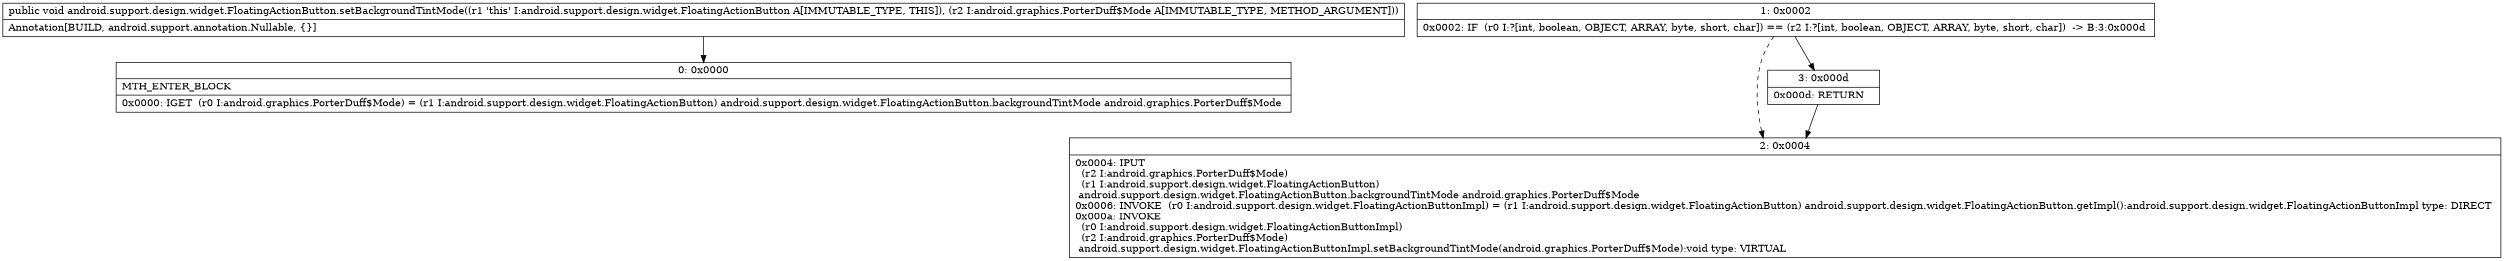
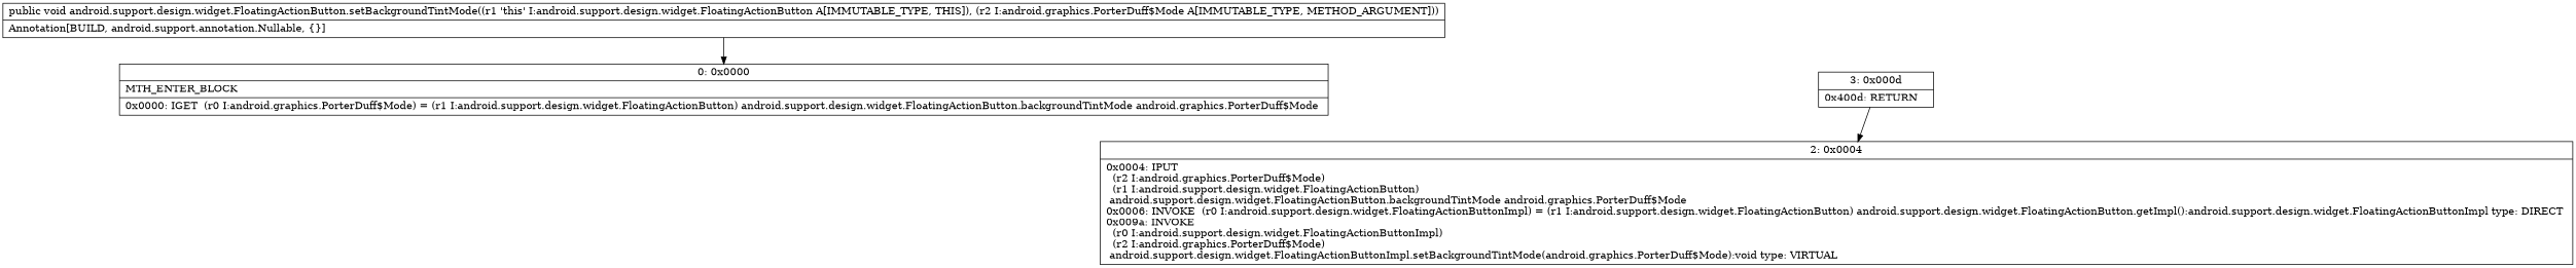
  digraph {
    node [shape=record]
    n1 [label="{0\:\ 0x0000|MTH_ENTER_BLOCK\l|0x0000: IGET  (r0 I:android.graphics.PorterDuff$Mode) = (r1 I:android.support.design.widget.FloatingActionButton) android.support.design.widget.FloatingActionButton.backgroundTintMode android.graphics.PorterDuff$Mode \l}"]
-   n2 [label="{1\:\ 0x0002|0x0002: IF  (r0 I:?[int, boolean, OBJECT, ARRAY, byte, short, char]) == (r2 I:?[int, boolean, OBJECT, ARRAY, byte, short, char])  \-\> B:3:0x000d \l}"]
-   n3 [label="{2\:\ 0x0004|0x0004: IPUT  \l  (r2 I:android.graphics.PorterDuff$Mode)\l  (r1 I:android.support.design.widget.FloatingActionButton)\l android.support.design.widget.FloatingActionButton.backgroundTintMode android.graphics.PorterDuff$Mode \l0x0006: INVOKE  (r0 I:android.support.design.widget.FloatingActionButtonImpl) = (r1 I:android.support.design.widget.FloatingActionButton) android.support.design.widget.FloatingActionButton.getImpl():android.support.design.widget.FloatingActionButtonImpl type: DIRECT \l0x000a: INVOKE  \l  (r0 I:android.support.design.widget.FloatingActionButtonImpl)\l  (r2 I:android.graphics.PorterDuff$Mode)\l android.support.design.widget.FloatingActionButtonImpl.setBackgroundTintMode(android.graphics.PorterDuff$Mode):void type: VIRTUAL \l}"]
-   n4 [label="{3\:\ 0x000d|0x000d: RETURN   \l}"]
+   n3 [label="{2\:\ 0x0004|0x0004: IPUT  \l  (r2 I:android.graphics.PorterDuff$Mode)\l  (r1 I:android.support.design.widget.FloatingActionButton)\l android.support.design.widget.FloatingActionButton.backgroundTintMode android.graphics.PorterDuff$Mode \l0x0006: INVOKE  (r0 I:android.support.design.widget.FloatingActionButtonImpl) = (r1 I:android.support.design.widget.FloatingActionButton) android.support.design.widget.FloatingActionButton.getImpl():android.support.design.widget.FloatingActionButtonImpl type: DIRECT \l0x009a: INVOKE  \l  (r0 I:android.support.design.widget.FloatingActionButtonImpl)\l  (r2 I:android.graphics.PorterDuff$Mode)\l android.support.design.widget.FloatingActionButtonImpl.setBackgroundTintMode(android.graphics.PorterDuff$Mode):void type: VIRTUAL \l}"]
+   n4 [label="{3\:\ 0x000d|0x400d: RETURN   \l}"]
    n5 [label="{public void android.support.design.widget.FloatingActionButton.setBackgroundTintMode((r1 'this' I:android.support.design.widget.FloatingActionButton A[IMMUTABLE_TYPE, THIS]), (r2 I:android.graphics.PorterDuff$Mode A[IMMUTABLE_TYPE, METHOD_ARGUMENT]))  | Annotation[BUILD, android.support.annotation.Nullable, \{\}]\l}"]
-   n2 -> n3 [style=dashed]
-   n2 -> n4
    n4 -> n3
    n5 -> n1
  }
